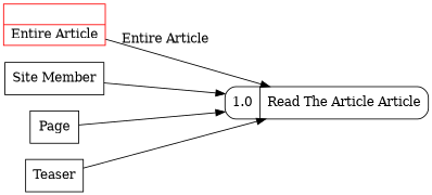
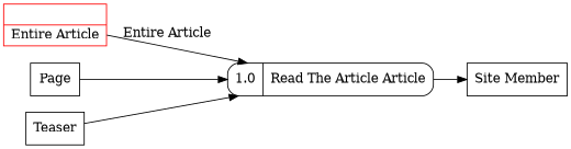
  digraph {
    rankdir=LR
    node [shape=box]
    n1 [color=red label="<f0>  |<f1> Entire Article " shape=record]
    n2 [label="{<f0> 1.0|<f1> Read The Article Article }" shape=Mrecord]
    n3 [label="Site Member"]
    n4 [label=Page]
    n5 [label=Teaser]
    n1 -> n2 [label="Entire Article"]
-   n3 -> n2
+   n2 -> n3
    n4 -> n2
    n5 -> n2
  }
